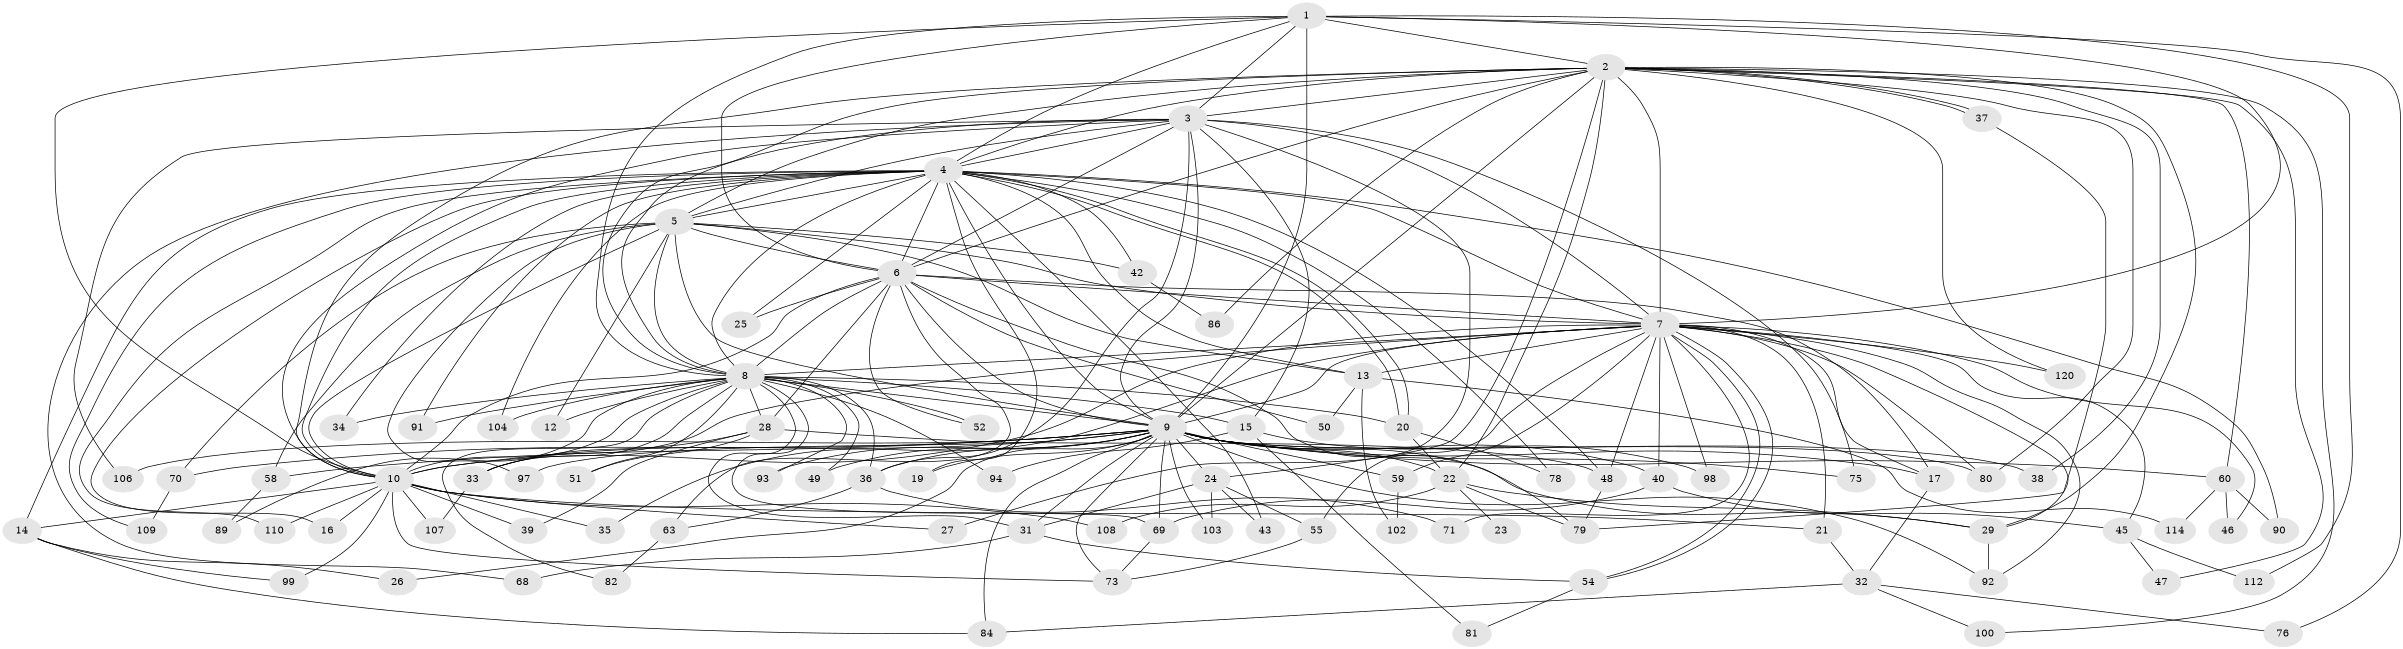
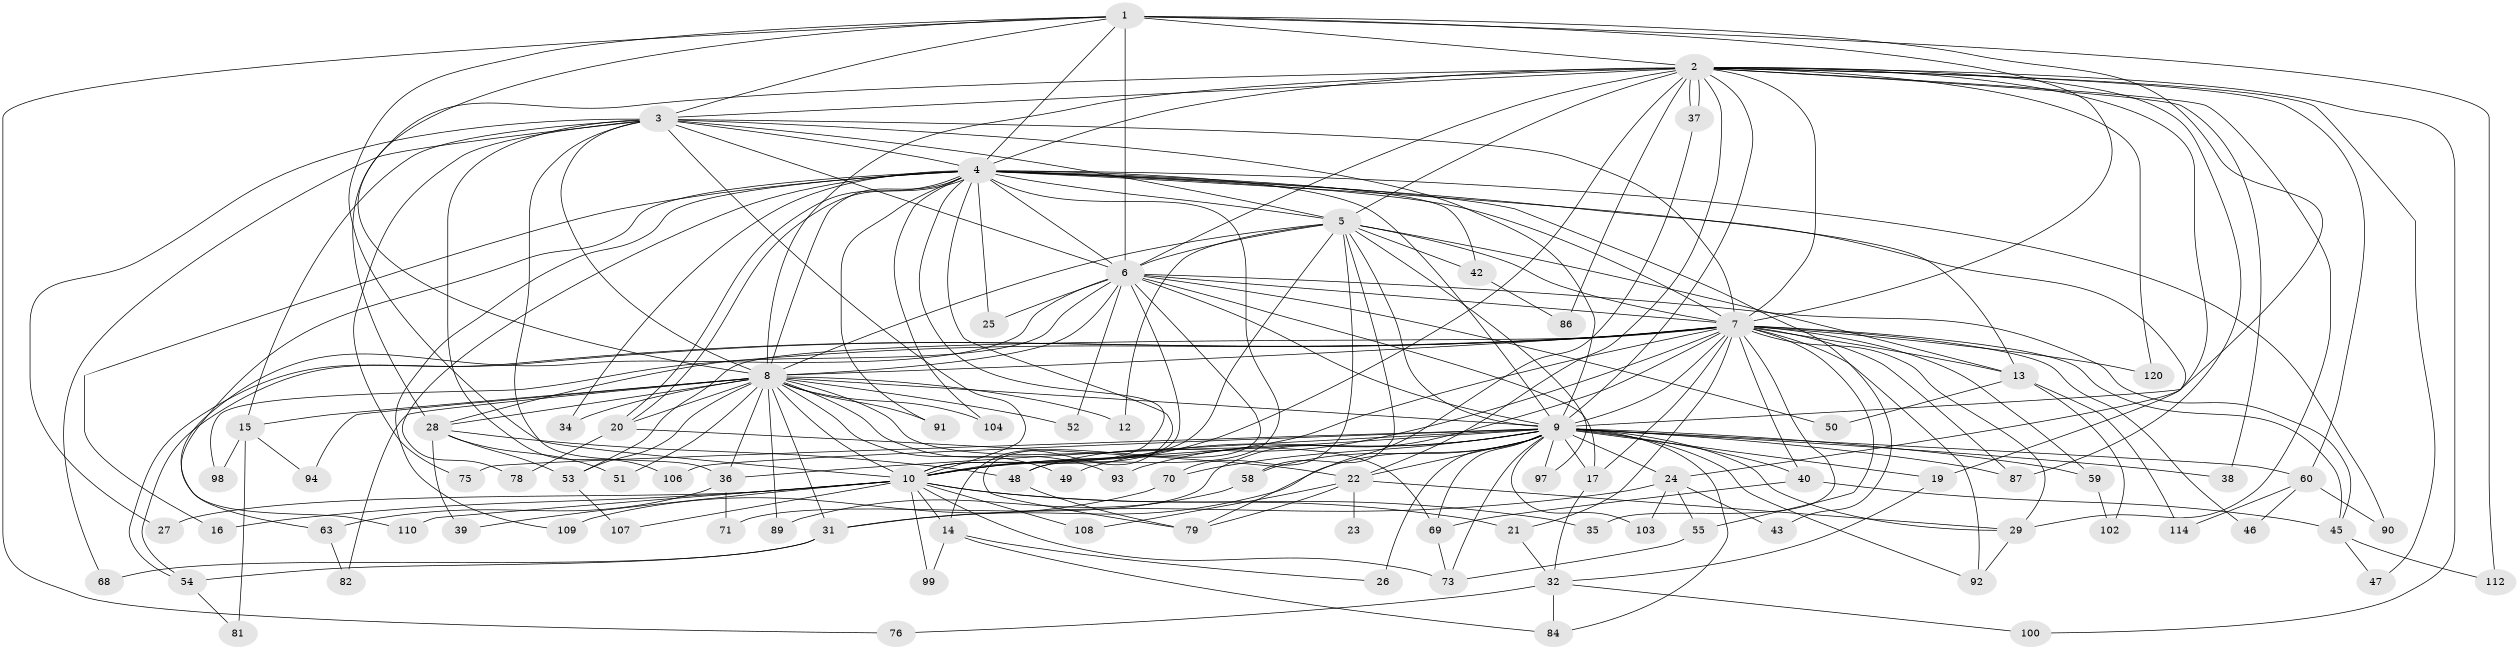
  graph {
    node [color=gray90 style=filled]
    1 [super="+11"]
    2 [super="+74"]
    3 [super="+57"]
    4 [super="+67"]
    6 [super="+64"]
    7 [super="+41"]
    8 [super="+61"]
    9 [super="+18"]
    10 [super="+88"]
    76
    112
    5 [super="+30"]
    22 [super="+95"]
    24 [super="+113"]
    28 [super="+105"]
    29 [super="+56"]
    37 [super="+117"]
    38
    47
    60
    86
-   87 [super="+111" label=80]
+   87 [super="+111"]
    100
    120
    15
    27
    36 [super="+65"]
    68
    75
    106
    13 [super="+44"]
    14 [super="+85"]
    16
    19
    20 [super="+72"]
    25
    34
    42
    43
    48 [super="+66"]
    78
    90
    91
    104
    109
    110
    12
    58 [super="+80"]
    70
    97
    17 [super="+121"]
    45 [super="+53"]
    50
    52
    63
    79 [super="+115"]
    21
-   33 [super="+118"]
+   33 [super="+118" label=53]
    35
    40 [super="+116"]
    54
    55 [super="+101"]
    59
    71
    n65 [label=46]
    98
    92
    31 [super="+62"]
    49
    51
    69 [super="+119"]
    82
    89
    93
    94
    26
    73
    84
    103
    39
    99
    107
    108
    23
    114
    81
    102
    32 [super="+46"]
    1 -- 2
    1 -- 3
    1 -- 4
    1 -- 6
    1 -- 7 [weight=2]
    1 -- 8
    1 -- 9
    1 -- 10
    1 -- 76
    1 -- 112
    2 -- 3
    2 -- 4 [weight=2]
    2 -- 6
    2 -- 7
    2 -- 8
    2 -- 9
    2 -- 10
    2 -- 5
    2 -- 22
    2 -- 24
+   2 -- 28
    2 -- 29
    2 -- 37
    2 -- 37
    2 -- 38
    2 -- 47
    2 -- 60
    2 -- 86
    2 -- 87
    2 -- 100
    2 -- 120
    3 -- 4
    3 -- 6
    3 -- 7 [weight=2]
    3 -- 8
    3 -- 9
    3 -- 10
    3 -- 5
    3 -- 15
    3 -- 27
    3 -- 36
    3 -- 68
    3 -- 75
    3 -- 106
    4 -- 6
    4 -- 7
    4 -- 8
    4 -- 9
    4 -- 10
    4 -- 5
    4 -- 13
    4 -- 14
    4 -- 16
    4 -- 19
    4 -- 20
    4 -- 20
    4 -- 25
    4 -- 34
    4 -- 42
    4 -- 43
    4 -- 48
    4 -- 78
    4 -- 90
    4 -- 91
    4 -- 104
    4 -- 109
    4 -- 110
    6 -- 7
    6 -- 8
    6 -- 9
    6 -- 10
    6 -- 28
    6 -- 25
    6 -- 17
+   6 -- 45
    6 -- 50
    6 -- 52
    6 -- 63
    6 -- 79
    7 -- 8
    7 -- 9 [weight=2]
    7 -- 10
    7 -- 29
    7 -- 87
    7 -- 120
    7 -- 13
    7 -- 48
    7 -- 17
    7 -- 45
    7 -- 21
    7 -- 33
    7 -- 35
    7 -- 40 [weight=2]
    7 -- 54
    7 -- 54
    7 -- 55
    7 -- 59
    7 -- 71
    7 -- n65
    7 -- 98
    7 -- 92
    8 -- 9
    8 -- 10
    8 -- 28
    8 -- 15
    8 -- 36
    8 -- 20 [weight=2]
    8 -- 34
    8 -- 91
    8 -- 104
    8 -- 12
    8 -- 52
    8 -- 33
    8 -- 31
    8 -- 49
    8 -- 51
    8 -- 69
    8 -- 82
    8 -- 89
    8 -- 93
    8 -- 94
    9 -- 10
    9 -- 22
    9 -- 24
    9 -- 29
    9 -- 38
    9 -- 60
    9 -- 87
    9 -- 36
    9 -- 75
    9 -- 106
    9 -- 19
    9 -- 58 [weight=2]
    9 -- 70
    9 -- 97
    9 -- 17
    9 -- 40
    9 -- 59
    9 -- 92
    9 -- 31
    9 -- 49
    9 -- 69
    9 -- 93
    9 -- 26
    9 -- 73
    9 -- 84
    9 -- 103
    10 -- 27
    10 -- 14
    10 -- 16
    10 -- 110
    10 -- 21
    10 -- 35
    10 -- 73
    10 -- 39
    10 -- 99
    10 -- 107
    10 -- 108
    5 -- 6
    5 -- 7
    5 -- 8
    5 -- 9
    5 -- 10
    5 -- 13
    5 -- 42
    5 -- 12
    5 -- 58
    5 -- 70
    5 -- 97
    22 -- 29
    22 -- 79
    22 -- 108
    22 -- 23
    24 -- 43
    24 -- 55
    24 -- 31
    24 -- 103
    28 -- 48 [weight=2]
    28 -- 33
    28 -- 51
    28 -- 39
    29 -- 92
    37 -- 79
    60 -- 90
    60 -- n65
    60 -- 114
    15 -- 98
    15 -- 94
    15 -- 81
    36 -- 63
    36 -- 71
    13 -- 50
    13 -- 114
    13 -- 102
    14 -- 26
    14 -- 84
    14 -- 99
+   19 -- 32
    20 -- 22
    20 -- 78
    42 -- 86
    48 -- 79
    58 -- 89
    70 -- 109
    17 -- 32
    45 -- 112
    45 -- 47
    63 -- 82
    21 -- 32
    33 -- 107
    40 -- 45
    40 -- 69
    54 -- 81
    55 -- 73
    59 -- 102
    31 -- 68
    31 -- 54
    69 -- 73
    32 -- 76
    32 -- 100
    32 -- 84
  }
